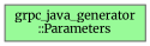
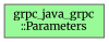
  digraph {
    rankdir=LR
    fontname=Merriweather
-   n1 [color=grey40 fillcolor=palegreen fontname=Merriweather fontsize=10 height=0.2 label="grpc_java_generator\l::Parameters" shape=box style=filled width=0.4]
+   n1 [color=grey40 fillcolor=palegreen fontname=Merriweather fontsize=10 height=0.2 label="grpc_java_grpc\l::Parameters" shape=box style=filled width=0.4]
  }
